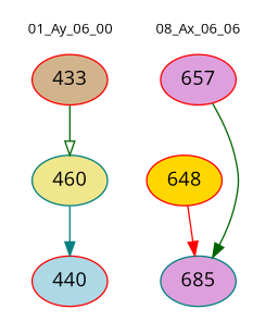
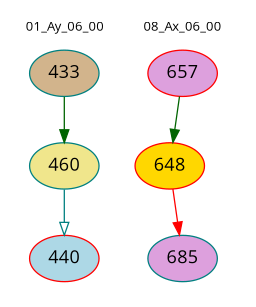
  digraph {
    fontname="Open Sans"
    node [color=teal fillcolor=plum fontname="Open Sans" style=filled]
    edge [arrowhead=onormal color=darkgreen fontname="Open Sans"]
-   n1 [color=red fillcolor=tan label=433]
+   n1 [fillcolor=tan label=433]
    n2 [fillcolor=khaki label=460]
    n3 [color=red fillcolor=lightblue label=440]
    n4 [color=red label=657]
    n5 [color=red fillcolor=gold label=648]
    n6 [label=685]
    subgraph cluster_1 {
      color=white
      fontsize=10
      label="01_Ay_06_00"
      n1
      n2
      n3
    }
    subgraph cluster_2 {
      color=white
      fontsize=10
-     label="08_Ax_06_06"
+     label="08_Ax_06_00"
      n4
      n5
      n6
    }
-   n1 -> n2
-   n2 -> n3 [arrowhead=normal color=teal]
-   n4 -> n6 [arrowhead=normal]
+   n1 -> n2 [arrowhead=normal]
+   n2 -> n3 [color=teal]
+   n4 -> n5 [arrowhead=normal]
    n5 -> n6 [arrowhead=normal color=red]
  }
